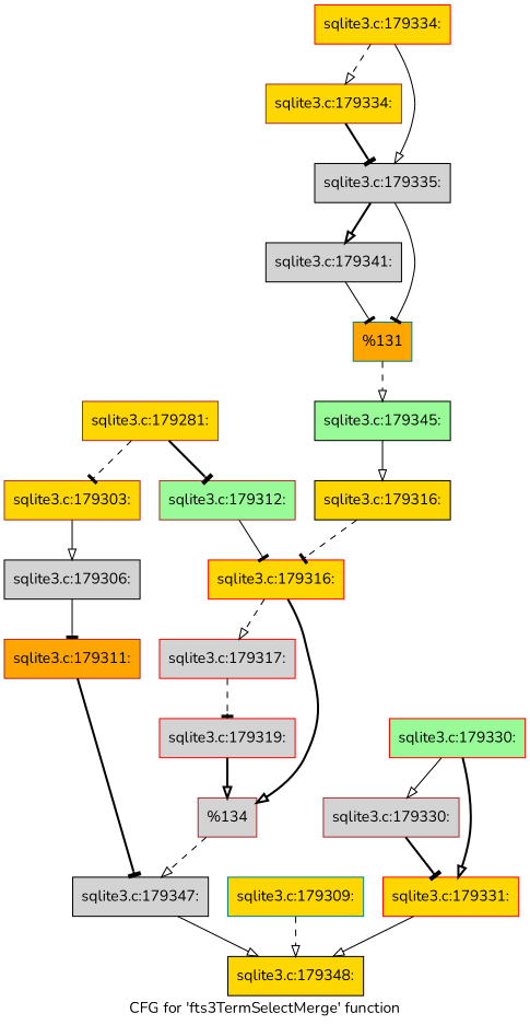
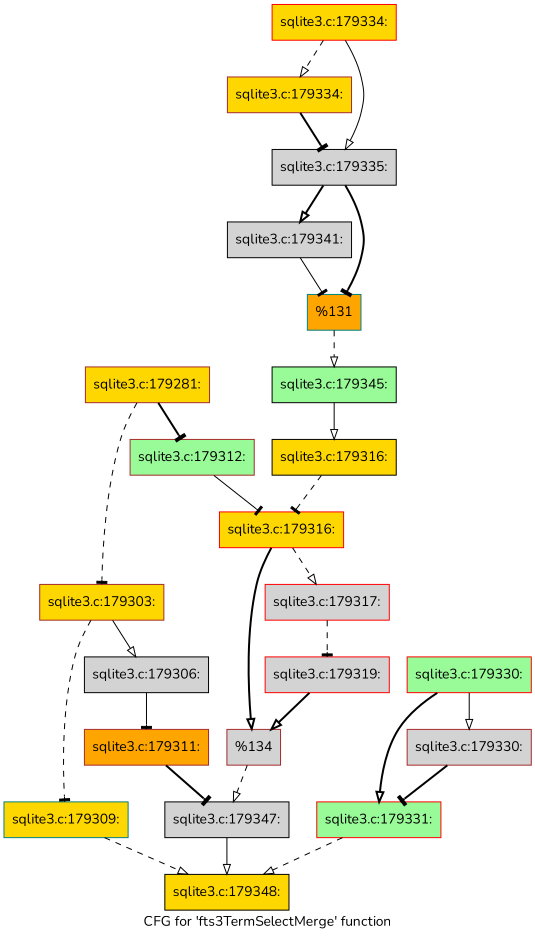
  digraph {
    fontname=Nunito
    label="CFG for 'fts3TermSelectMerge' function"
    node [color=brown fillcolor=gold fontname=Nunito shape=record style=filled]
    edge [arrowhead=onormal fontname=Nunito style=solid]
    n1 [label="{sqlite3.c:179281:}"]
    n2 [label="{sqlite3.c:179303:}"]
    n3 [fillcolor=palegreen label="{sqlite3.c:179312:}"]
    n4 [color=black fillcolor=lightgrey label="{sqlite3.c:179306:}"]
    n5 [color=teal label="{sqlite3.c:179309:}"]
    n6 [color=red label="{sqlite3.c:179316:}"]
    n7 [fillcolor=orange label="{sqlite3.c:179311:}"]
    n8 [color=black label="{sqlite3.c:179348:}"]
    n9 [color=red fillcolor=lightgrey label="{sqlite3.c:179317:}"]
    n10 [fillcolor=lightgrey label="{%134}"]
    n11 [color=black fillcolor=lightgrey label="{sqlite3.c:179347:}"]
    n12 [color=red fillcolor=lightgrey label="{sqlite3.c:179319:}"]
    n13 [color=red fillcolor=palegreen label="{sqlite3.c:179330:}"]
    n14 [fillcolor=lightgrey label="{sqlite3.c:179330:}"]
-   n15 [color=red label="{sqlite3.c:179331:}"]
+   n15 [color=red fillcolor=palegreen label="{sqlite3.c:179331:}"]
    n16 [color=red label="{sqlite3.c:179334:}"]
    n17 [label="{sqlite3.c:179334:}"]
    n18 [color=black fillcolor=lightgrey label="{sqlite3.c:179335:}"]
    n19 [color=black fillcolor=lightgrey label="{sqlite3.c:179341:}"]
    n20 [color=teal fillcolor=orange label="{%131}"]
    n21 [color=black fillcolor=palegreen label="{sqlite3.c:179345:}"]
    n22 [color=black label="{sqlite3.c:179316:}"]
    n1 -> n2 [arrowhead=tee style=dashed]
    n1 -> n3 [arrowhead=tee style=bold]
    n2 -> n4
+   n2 -> n5 [arrowhead=tee style=dashed]
    n3 -> n6 [arrowhead=tee]
    n4 -> n7 [arrowhead=tee]
    n5 -> n8 [style=dashed]
    n6 -> n9 [style=dashed]
    n6 -> n10 [style=bold]
    n7 -> n11 [arrowhead=tee style=bold]
    n9 -> n12 [arrowhead=tee style=dashed]
    n10 -> n11 [style=dashed]
    n11 -> n8
    n12 -> n10 [style=bold]
    n13 -> n14
    n13 -> n15 [style=bold]
    n14 -> n15 [arrowhead=tee style=bold]
-   n15 -> n8
+   n15 -> n8 [style=dashed]
    n16 -> n17 [style=dashed]
    n16 -> n18
    n17 -> n18 [arrowhead=tee style=bold]
    n18 -> n19 [style=bold]
-   n18 -> n20 [arrowhead=tee]
+   n18 -> n20 [arrowhead=tee style=bold]
    n19 -> n20 [arrowhead=tee]
    n20 -> n21 [style=dashed]
    n21 -> n22
    n22 -> n6 [arrowhead=tee style=dashed]
  }
